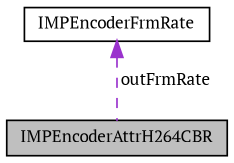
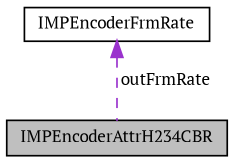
  digraph {
    fontname="PT Serif"
    node [color=black fontname="PT Serif" fontsize=10 shape=record style=filled]
-   n1 [fillcolor=grey75 fontcolor=black height=0.2 label=IMPEncoderAttrH264CBR width=0.4]
+   n1 [fillcolor=grey75 fontcolor=black height=0.2 label=IMPEncoderAttrH234CBR width=0.4]
    n2 [fillcolor=white height=0.2 label=IMPEncoderFrmRate width=0.4]
    n2 -> n1 [color=darkorchid3 dir=back fontname="PT Serif" fontsize=10 label=" outFrmRate" labelfontname=Helvetica labelfontsize=10 style=dashed]
  }
